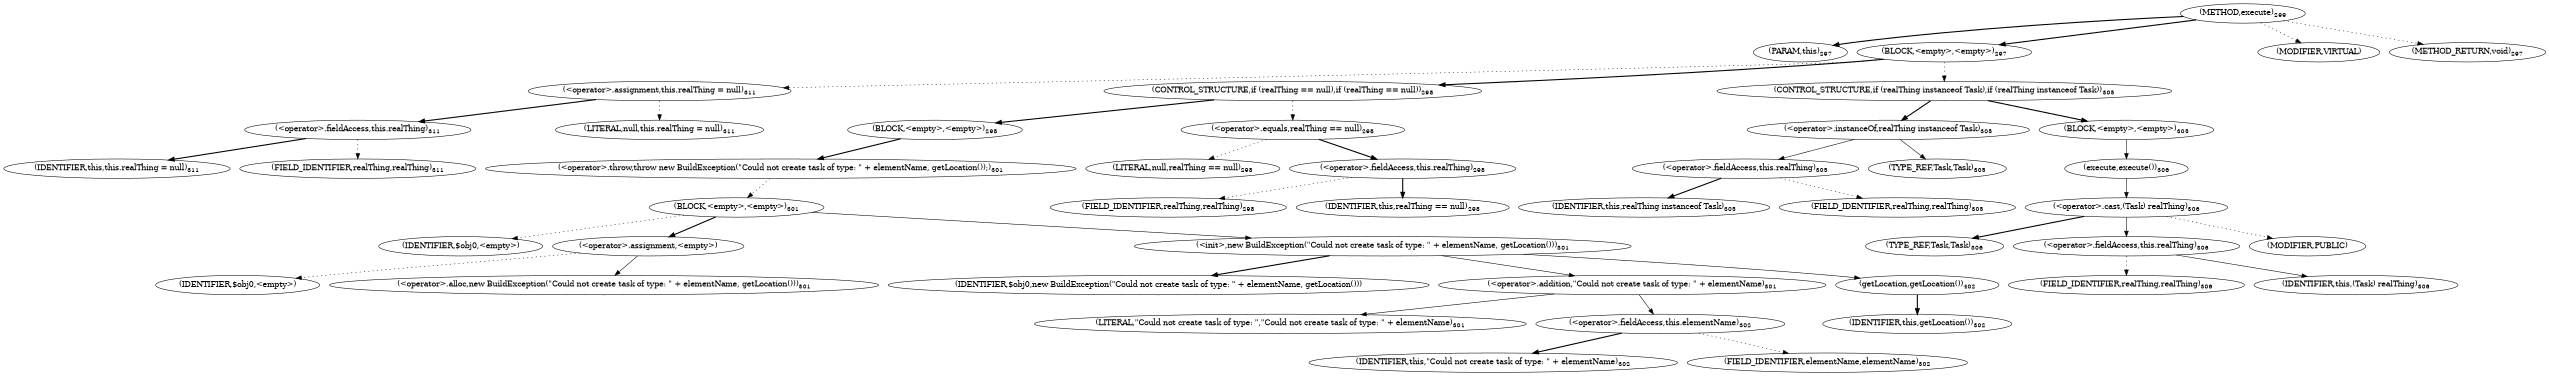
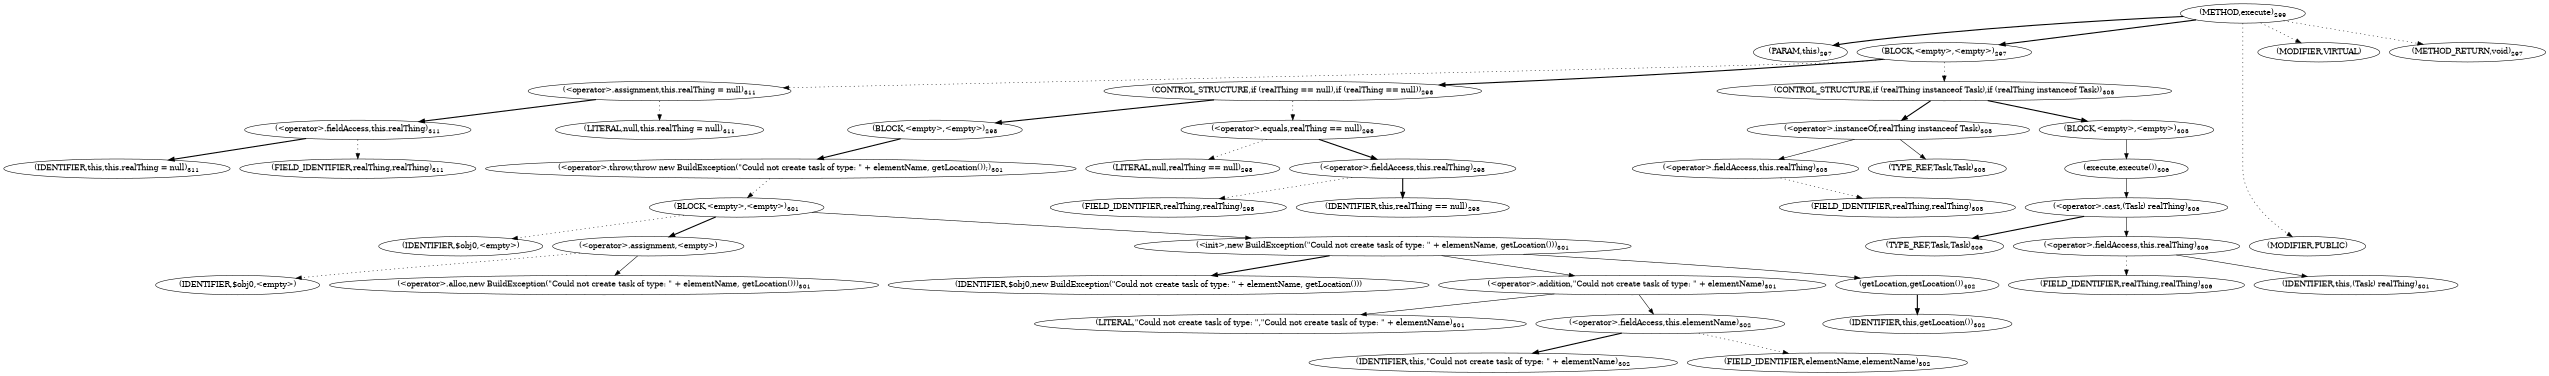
  digraph {
    edge [style=bold]
    n1 [label=<(METHOD,execute)<SUB>299</SUB>>]
    n2 [label=<(PARAM,this)<SUB>297</SUB>>]
    n3 [label=<(BLOCK,&lt;empty&gt;,&lt;empty&gt;)<SUB>297</SUB>>]
    n4 [label=<(MODIFIER,PUBLIC)>]
    n5 [label=<(MODIFIER,VIRTUAL)>]
    n6 [label=<(METHOD_RETURN,void)<SUB>297</SUB>>]
    n7 [label=<(CONTROL_STRUCTURE,if (realThing == null),if (realThing == null))<SUB>298</SUB>>]
    n8 [label=<(CONTROL_STRUCTURE,if (realThing instanceof Task),if (realThing instanceof Task))<SUB>305</SUB>>]
    n9 [label=<(&lt;operator&gt;.assignment,this.realThing = null)<SUB>311</SUB>>]
    n10 [label=<(&lt;operator&gt;.equals,realThing == null)<SUB>298</SUB>>]
    n11 [label=<(BLOCK,&lt;empty&gt;,&lt;empty&gt;)<SUB>298</SUB>>]
    n12 [label=<(&lt;operator&gt;.instanceOf,realThing instanceof Task)<SUB>305</SUB>>]
    n13 [label=<(BLOCK,&lt;empty&gt;,&lt;empty&gt;)<SUB>305</SUB>>]
    n14 [label=<(&lt;operator&gt;.fieldAccess,this.realThing)<SUB>311</SUB>>]
    n15 [label=<(LITERAL,null,this.realThing = null)<SUB>311</SUB>>]
    n16 [label=<(&lt;operator&gt;.fieldAccess,this.realThing)<SUB>298</SUB>>]
    n17 [label=<(LITERAL,null,realThing == null)<SUB>298</SUB>>]
    n18 [label=<(&lt;operator&gt;.throw,throw new BuildException(&quot;Could not create task of type: &quot; + elementName, getLocation());)<SUB>301</SUB>>]
    n19 [label=<(IDENTIFIER,this,realThing == null)<SUB>298</SUB>>]
    n20 [label=<(FIELD_IDENTIFIER,realThing,realThing)<SUB>298</SUB>>]
    n21 [label=<(BLOCK,&lt;empty&gt;,&lt;empty&gt;)<SUB>301</SUB>>]
    n22 [label=<(&lt;operator&gt;.assignment,&lt;empty&gt;)>]
    n23 [label=<(&lt;init&gt;,new BuildException(&quot;Could not create task of type: &quot; + elementName, getLocation()))<SUB>301</SUB>>]
    n24 [label=<(IDENTIFIER,$obj0,&lt;empty&gt;)>]
    n25 [label=<(IDENTIFIER,$obj0,&lt;empty&gt;)>]
    n26 [label=<(&lt;operator&gt;.alloc,new BuildException(&quot;Could not create task of type: &quot; + elementName, getLocation()))<SUB>301</SUB>>]
    n27 [label=<(IDENTIFIER,$obj0,new BuildException(&quot;Could not create task of type: &quot; + elementName, getLocation()))>]
    n28 [label=<(&lt;operator&gt;.addition,&quot;Could not create task of type: &quot; + elementName)<SUB>301</SUB>>]
    n29 [label=<(getLocation,getLocation())<SUB>402</SUB>>]
    n30 [label=<(LITERAL,&quot;Could not create task of type: &quot;,&quot;Could not create task of type: &quot; + elementName)<SUB>301</SUB>>]
    n31 [label=<(&lt;operator&gt;.fieldAccess,this.elementName)<SUB>302</SUB>>]
    n32 [label=<(IDENTIFIER,this,getLocation())<SUB>302</SUB>>]
    n33 [label=<(IDENTIFIER,this,&quot;Could not create task of type: &quot; + elementName)<SUB>302</SUB>>]
    n34 [label=<(FIELD_IDENTIFIER,elementName,elementName)<SUB>302</SUB>>]
    n35 [label=<(&lt;operator&gt;.fieldAccess,this.realThing)<SUB>305</SUB>>]
    n36 [label=<(TYPE_REF,Task,Task)<SUB>305</SUB>>]
    n37 [label=<(execute,execute())<SUB>306</SUB>>]
-   n38 [label=<(IDENTIFIER,this,realThing instanceof Task)<SUB>305</SUB>>]
    n39 [label=<(FIELD_IDENTIFIER,realThing,realThing)<SUB>305</SUB>>]
    n40 [label=<(&lt;operator&gt;.cast,(Task) realThing)<SUB>306</SUB>>]
    n41 [label=<(TYPE_REF,Task,Task)<SUB>306</SUB>>]
    n42 [label=<(&lt;operator&gt;.fieldAccess,this.realThing)<SUB>306</SUB>>]
-   n43 [label=<(IDENTIFIER,this,(Task) realThing)<SUB>306</SUB>>]
+   n43 [label=<(IDENTIFIER,this,(Task) realThing)<SUB>301</SUB>>]
    n44 [label=<(FIELD_IDENTIFIER,realThing,realThing)<SUB>306</SUB>>]
    n45 [label=<(IDENTIFIER,this,this.realThing = null)<SUB>311</SUB>>]
    n46 [label=<(FIELD_IDENTIFIER,realThing,realThing)<SUB>311</SUB>>]
    n1 -> n2
    n1 -> n3
-   n40 -> n4 [style=dotted]
+   n1 -> n4 [style=dotted]
    n1 -> n5 [style=dotted]
    n1 -> n6 [style=dotted]
    n3 -> n7
    n3 -> n8 [style=dotted]
    n3 -> n9 [style=dotted]
    n7 -> n10 [style=dotted]
    n7 -> n11
    n8 -> n12
    n8 -> n13
    n9 -> n14
    n9 -> n15 [style=dotted]
    n10 -> n16
    n10 -> n17 [style=dotted]
    n11 -> n18
    n12 -> n35 [style=solid]
    n12 -> n36 [style=solid]
    n13 -> n37 [style=solid]
    n14 -> n45
    n14 -> n46 [style=dotted]
    n16 -> n19
    n16 -> n20 [style=dotted]
    n18 -> n21 [style=dotted]
    n21 -> n22
    n21 -> n23 [style=solid]
    n21 -> n24 [style=dotted]
    n22 -> n25 [style=dotted]
    n22 -> n26 [style=solid]
    n23 -> n27
    n23 -> n28 [style=solid]
    n23 -> n29 [style=solid]
    n28 -> n30 [style=solid]
    n28 -> n31 [style=solid]
    n29 -> n32
    n31 -> n33
    n31 -> n34 [style=dotted]
-   n35 -> n38
    n35 -> n39 [style=dotted]
    n37 -> n40 [style=solid]
    n40 -> n41
    n40 -> n42 [style=solid]
    n42 -> n43 [style=solid]
    n42 -> n44 [style=dotted]
  }
